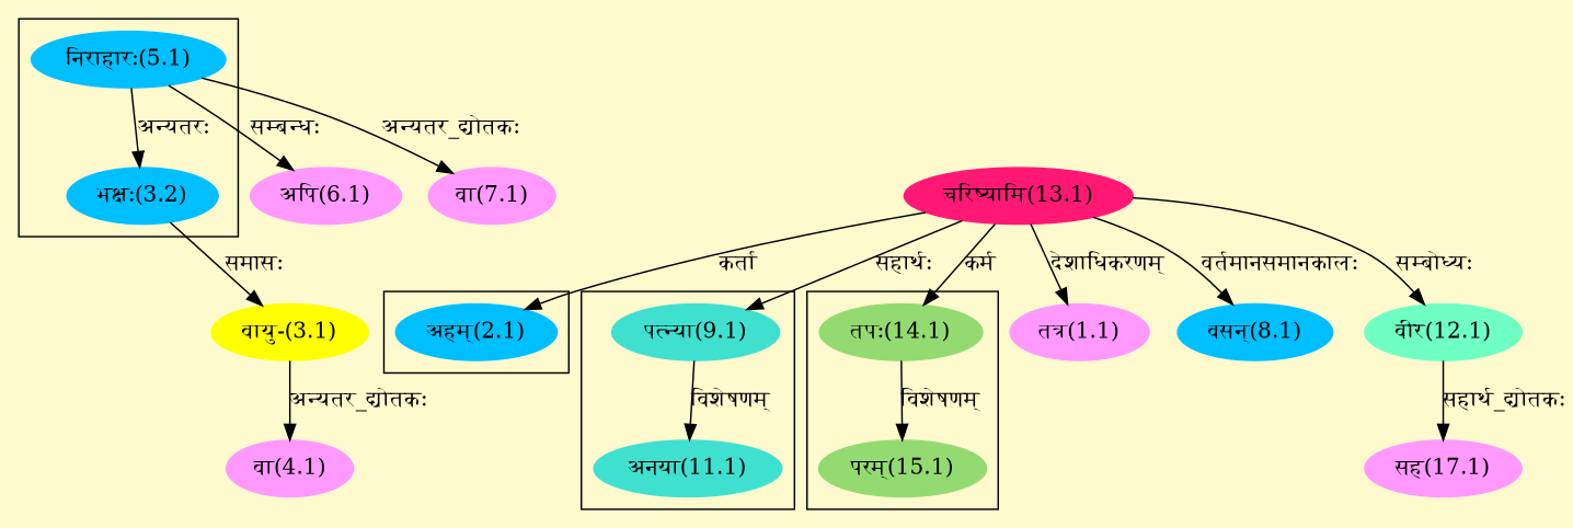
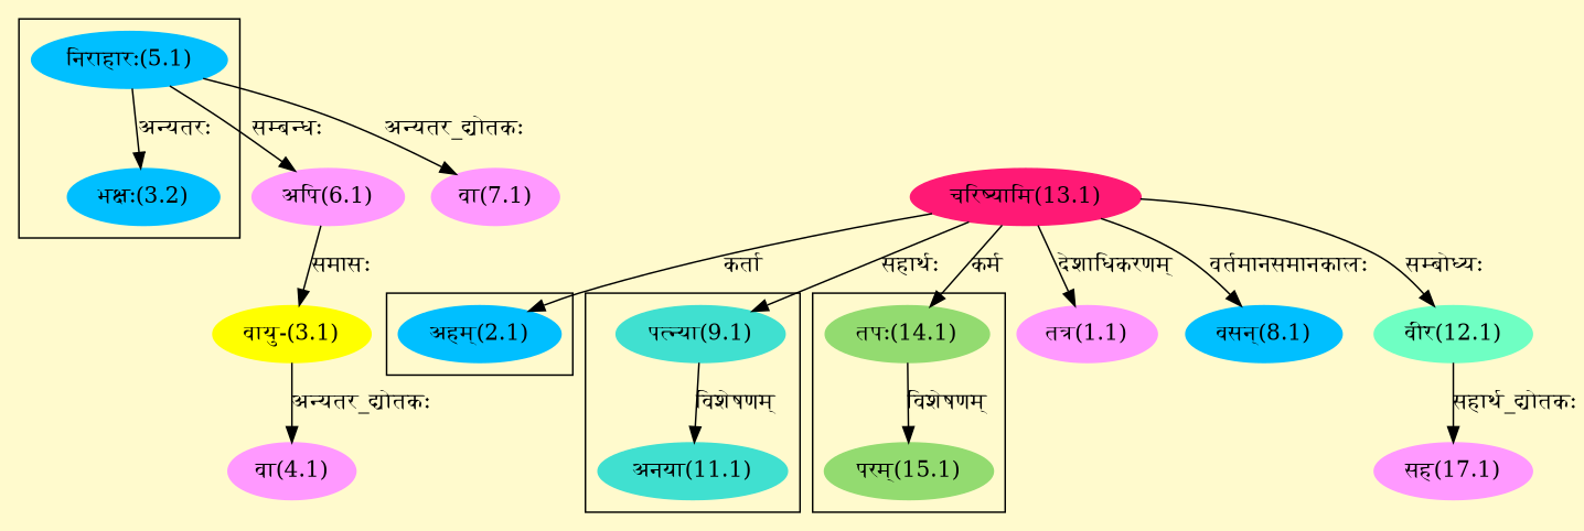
  digraph {
    bgcolor=lemonchiffon1
    compound=true
    rankdir=BT
    node [color="#FF99FF" style=filled]
    edge [dir=back]
    n1 [color="#00BFFF" label="भक्षः(3.2)"]
    n2 [color="#00BFFF" label="निराहारः(5.1)"]
    n3 [color="#00BFFF" label="अहम्(2.1)"]
    n4 [color="#40E0D0" label="अनया(11.1)"]
    n5 [color="#40E0D0" label="पत्न्या(9.1)"]
    n6 [color="#93DB70" label="परम्(15.1)"]
    n7 [color="#93DB70" label="तपः(14.1)"]
    n8 [color="#FF1975" label="चरिष्यामि(13.1)"]
    n9 [label="तत्र(1.1)"]
    n10 [color="#FFFF00" label="वायु-(3.1)"]
    n11 [label="वा(4.1)"]
    n12 [label="अपि(6.1)"]
    n13 [label="वा(7.1)"]
    n14 [color="#00BFFF" label="वसन्(8.1)"]
    n15 [label="सह(17.1)"]
    n16 [color="#6FFFC3" label="वीर(12.1)"]
    subgraph cluster_1 {
      n1
      n2
    }
    subgraph cluster_2 {
      n3
    }
    subgraph cluster_3 {
      n4
      n5
    }
    subgraph cluster_4 {
      n6
      n7
    }
    n1 -> n2 [label="अन्यतरः"]
    n3 -> n8 [label="कर्ता"]
    n4 -> n5 [label="विशेषणम्"]
    n5 -> n8 [label="सहार्थः"]
    n6 -> n7 [label="विशेषणम्"]
    n7 -> n8 [label="कर्म"]
    n9 -> n8 [label="देशाधिकरणम्"]
-   n10 -> n1 [label="समासः"]
+   n10 -> n12 [label="समासः"]
    n11 -> n10 [label="अन्यतर_द्योतकः"]
    n12 -> n2 [label="सम्बन्धः"]
    n13 -> n2 [label="अन्यतर_द्योतकः"]
    n14 -> n8 [label="वर्तमानसमानकालः"]
    n15 -> n16 [label="सहार्थ_द्योतकः"]
    n16 -> n8 [label="सम्बोध्यः"]
  }
